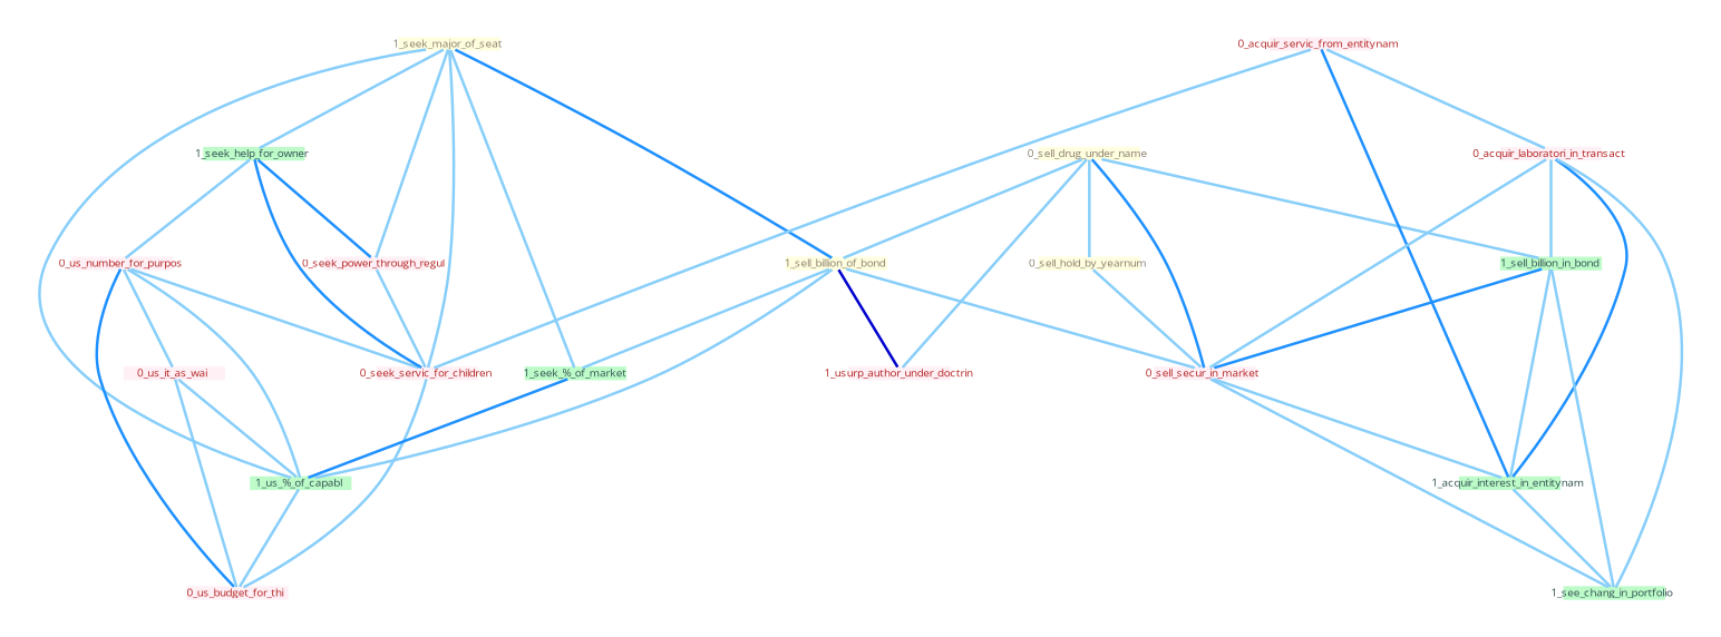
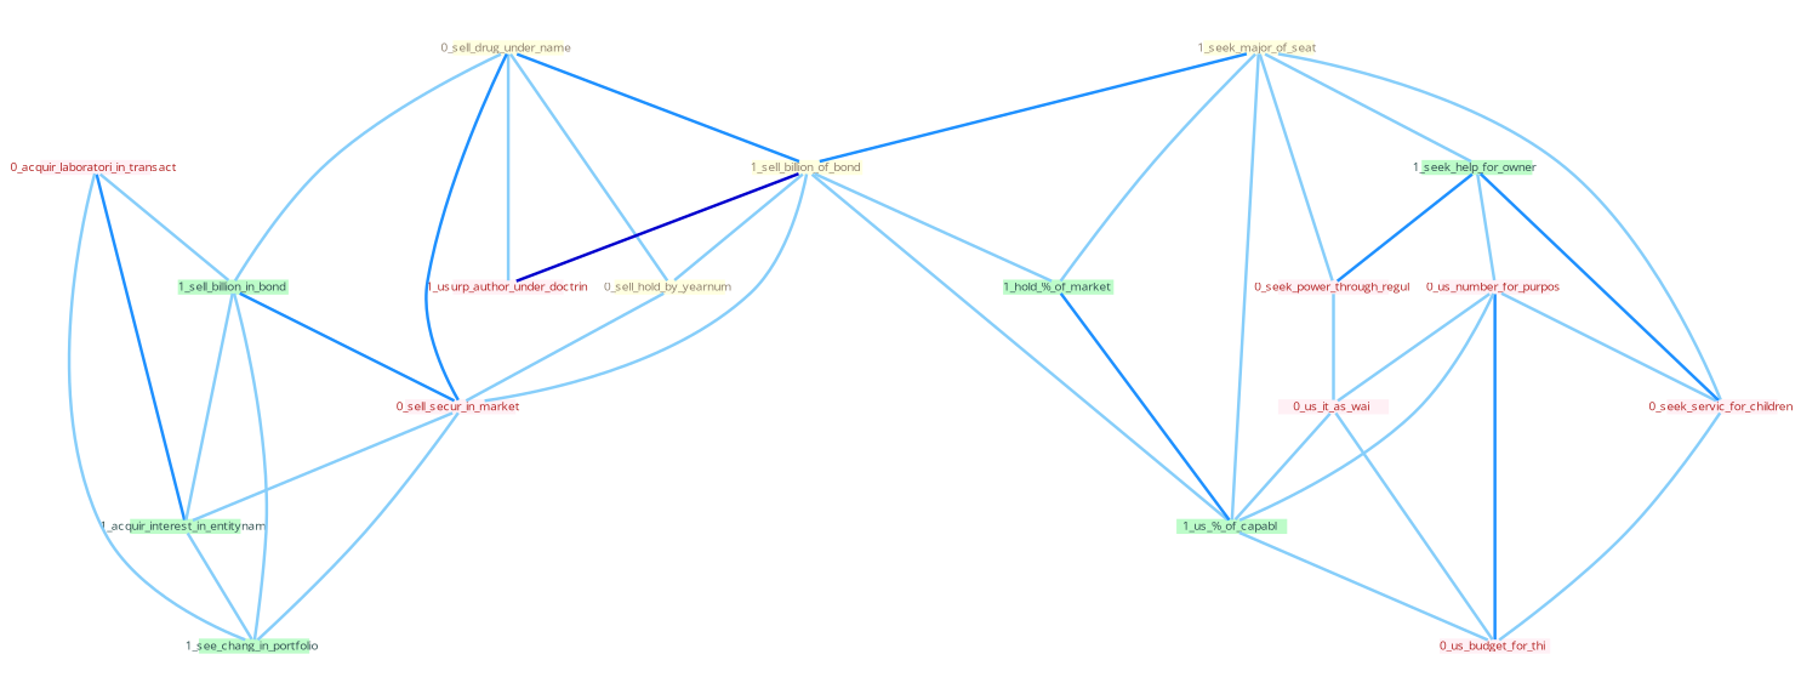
  graph {
    fontname="Open Sans"
    node [color="#fff0f5" fixedsize=true fontcolor="#b22222" fontname="Open Sans" fontsize=4 shape=polygon style=filled]
    edge [color="#87cefa" fontname="Open Sans" w=1]
    "1_seek_major_of_seat " [color="#ffffe0" fontcolor="#8b7d6b" height=.06 width=.5]
    "0_sell_drug_under_name " [color="#ffffe0" fontcolor="#8b7d6b" height=.06 width=.5]
    "1_sell_billion_of_bond " [color="#ffffe0" fontcolor="#8b7d6b" height=.06 width=.5]
    "0_sell_hold_by_yearnum " [color="#ffffe0" fontcolor="#8b7d6b" height=.06 width=.5]
-   "0_acquir_servic_from_entitynam " [height=.06 width=.5]
    "0_seek_power_through_regul " [height=.06 width=.5]
    "0_us_number_for_purpos " [height=.06 width=.5]
    "0_acquir_laboratori_in_transact " [height=.06 width=.5]
    "0_us_it_as_wai " [height=.06 width=.5]
    "1_usurp_author_under_doctrin " [height=.06 width=.5]
    "0_sell_secur_in_market " [height=.06 width=.5]
    "0_seek_servic_for_children " [height=.06 width=.5]
    "0_us_budget_for_thi " [height=.06 width=.5]
    "1_seek_help_for_owner " [color="#BDFCC9" fontcolor="#2f4f4f" height=.06 width=.5]
-   "1_hold_%_of_market " [color="#BDFCC9" fontcolor="#2f4f4f" height=.06 width=.5 label="1_seek_%_of_market"]
+   "1_hold_%_of_market " [color="#BDFCC9" fontcolor="#2f4f4f" height=.06 width=.5]
    "1_us_%_of_capabl " [color="#BDFCC9" fontcolor="#2f4f4f" height=.06 width=.5]
    "1_sell_billion_in_bond " [color="#BDFCC9" fontcolor="#2f4f4f" height=.06 width=.5]
    "1_acquir_interest_in_entitynam " [color="#BDFCC9" fontcolor="#2f4f4f" height=.06 width=.5]
    "1_see_chang_in_portfolio " [color="#BDFCC9" fontcolor="#2f4f4f" height=.06 width=.5]
    subgraph sub_1 {
      "1_seek_major_of_seat "
      "0_sell_drug_under_name "
      "1_sell_billion_of_bond "
      "0_sell_hold_by_yearnum "
    }
    subgraph sub_2 {
-     "0_acquir_servic_from_entitynam "
      "0_seek_power_through_regul "
      "0_us_number_for_purpos "
      "0_acquir_laboratori_in_transact "
      "0_us_it_as_wai "
      "1_usurp_author_under_doctrin "
      "0_sell_secur_in_market "
      "0_seek_servic_for_children "
      "0_us_budget_for_thi "
    }
    "1_seek_major_of_seat " -- "1_sell_billion_of_bond " [color="#1e90ff"]
    "1_seek_major_of_seat " -- "0_seek_power_through_regul "
    "1_seek_major_of_seat " -- "0_seek_servic_for_children "
    "1_seek_major_of_seat " -- "1_seek_help_for_owner "
    "1_seek_major_of_seat " -- "1_hold_%_of_market "
    "1_seek_major_of_seat " -- "1_us_%_of_capabl "
-   "0_sell_drug_under_name " -- "1_sell_billion_of_bond "
+   "0_sell_drug_under_name " -- "1_sell_billion_of_bond " [color="#1e90ff"]
    "0_sell_drug_under_name " -- "0_sell_hold_by_yearnum "
    "0_sell_drug_under_name " -- "1_usurp_author_under_doctrin "
    "0_sell_drug_under_name " -- "0_sell_secur_in_market " [color="#1e90ff"]
    "0_sell_drug_under_name " -- "1_sell_billion_in_bond "
+   "1_sell_billion_of_bond " -- "0_sell_hold_by_yearnum "
    "1_sell_billion_of_bond " -- "1_usurp_author_under_doctrin " [color="#0000cd" w=3]
    "1_sell_billion_of_bond " -- "0_sell_secur_in_market "
    "1_sell_billion_of_bond " -- "1_hold_%_of_market "
    "1_sell_billion_of_bond " -- "1_us_%_of_capabl "
    "0_sell_hold_by_yearnum " -- "0_sell_secur_in_market "
-   "0_acquir_servic_from_entitynam " -- "0_acquir_laboratori_in_transact "
-   "0_acquir_servic_from_entitynam " -- "0_seek_servic_for_children "
-   "0_acquir_servic_from_entitynam " -- "1_acquir_interest_in_entitynam " [color="#1e90ff" w=2]
-   "0_seek_power_through_regul " -- "0_seek_servic_for_children "
+   "0_seek_power_through_regul " -- "0_us_it_as_wai "
    "0_us_number_for_purpos " -- "0_us_it_as_wai "
    "0_us_number_for_purpos " -- "0_seek_servic_for_children "
    "0_us_number_for_purpos " -- "0_us_budget_for_thi " [color="#1e90ff" w=2]
    "0_us_number_for_purpos " -- "1_us_%_of_capabl "
-   "0_acquir_laboratori_in_transact " -- "0_sell_secur_in_market "
    "0_acquir_laboratori_in_transact " -- "1_sell_billion_in_bond "
    "0_acquir_laboratori_in_transact " -- "1_acquir_interest_in_entitynam " [color="#1e90ff" w=2]
    "0_acquir_laboratori_in_transact " -- "1_see_chang_in_portfolio "
    "0_us_it_as_wai " -- "0_us_budget_for_thi "
    "0_us_it_as_wai " -- "1_us_%_of_capabl "
    "0_sell_secur_in_market " -- "1_acquir_interest_in_entitynam "
    "0_sell_secur_in_market " -- "1_see_chang_in_portfolio "
    "0_seek_servic_for_children " -- "0_us_budget_for_thi "
    "1_seek_help_for_owner " -- "0_seek_power_through_regul " [color="#1e90ff"]
    "1_seek_help_for_owner " -- "0_us_number_for_purpos "
    "1_seek_help_for_owner " -- "0_seek_servic_for_children " [color="#1e90ff" w=2]
    "1_hold_%_of_market " -- "1_us_%_of_capabl " [color="#1e90ff" w=2]
    "1_us_%_of_capabl " -- "0_us_budget_for_thi "
    "1_sell_billion_in_bond " -- "0_sell_secur_in_market " [color="#1e90ff" w=2]
    "1_sell_billion_in_bond " -- "1_acquir_interest_in_entitynam "
    "1_sell_billion_in_bond " -- "1_see_chang_in_portfolio "
    "1_acquir_interest_in_entitynam " -- "1_see_chang_in_portfolio "
  }
